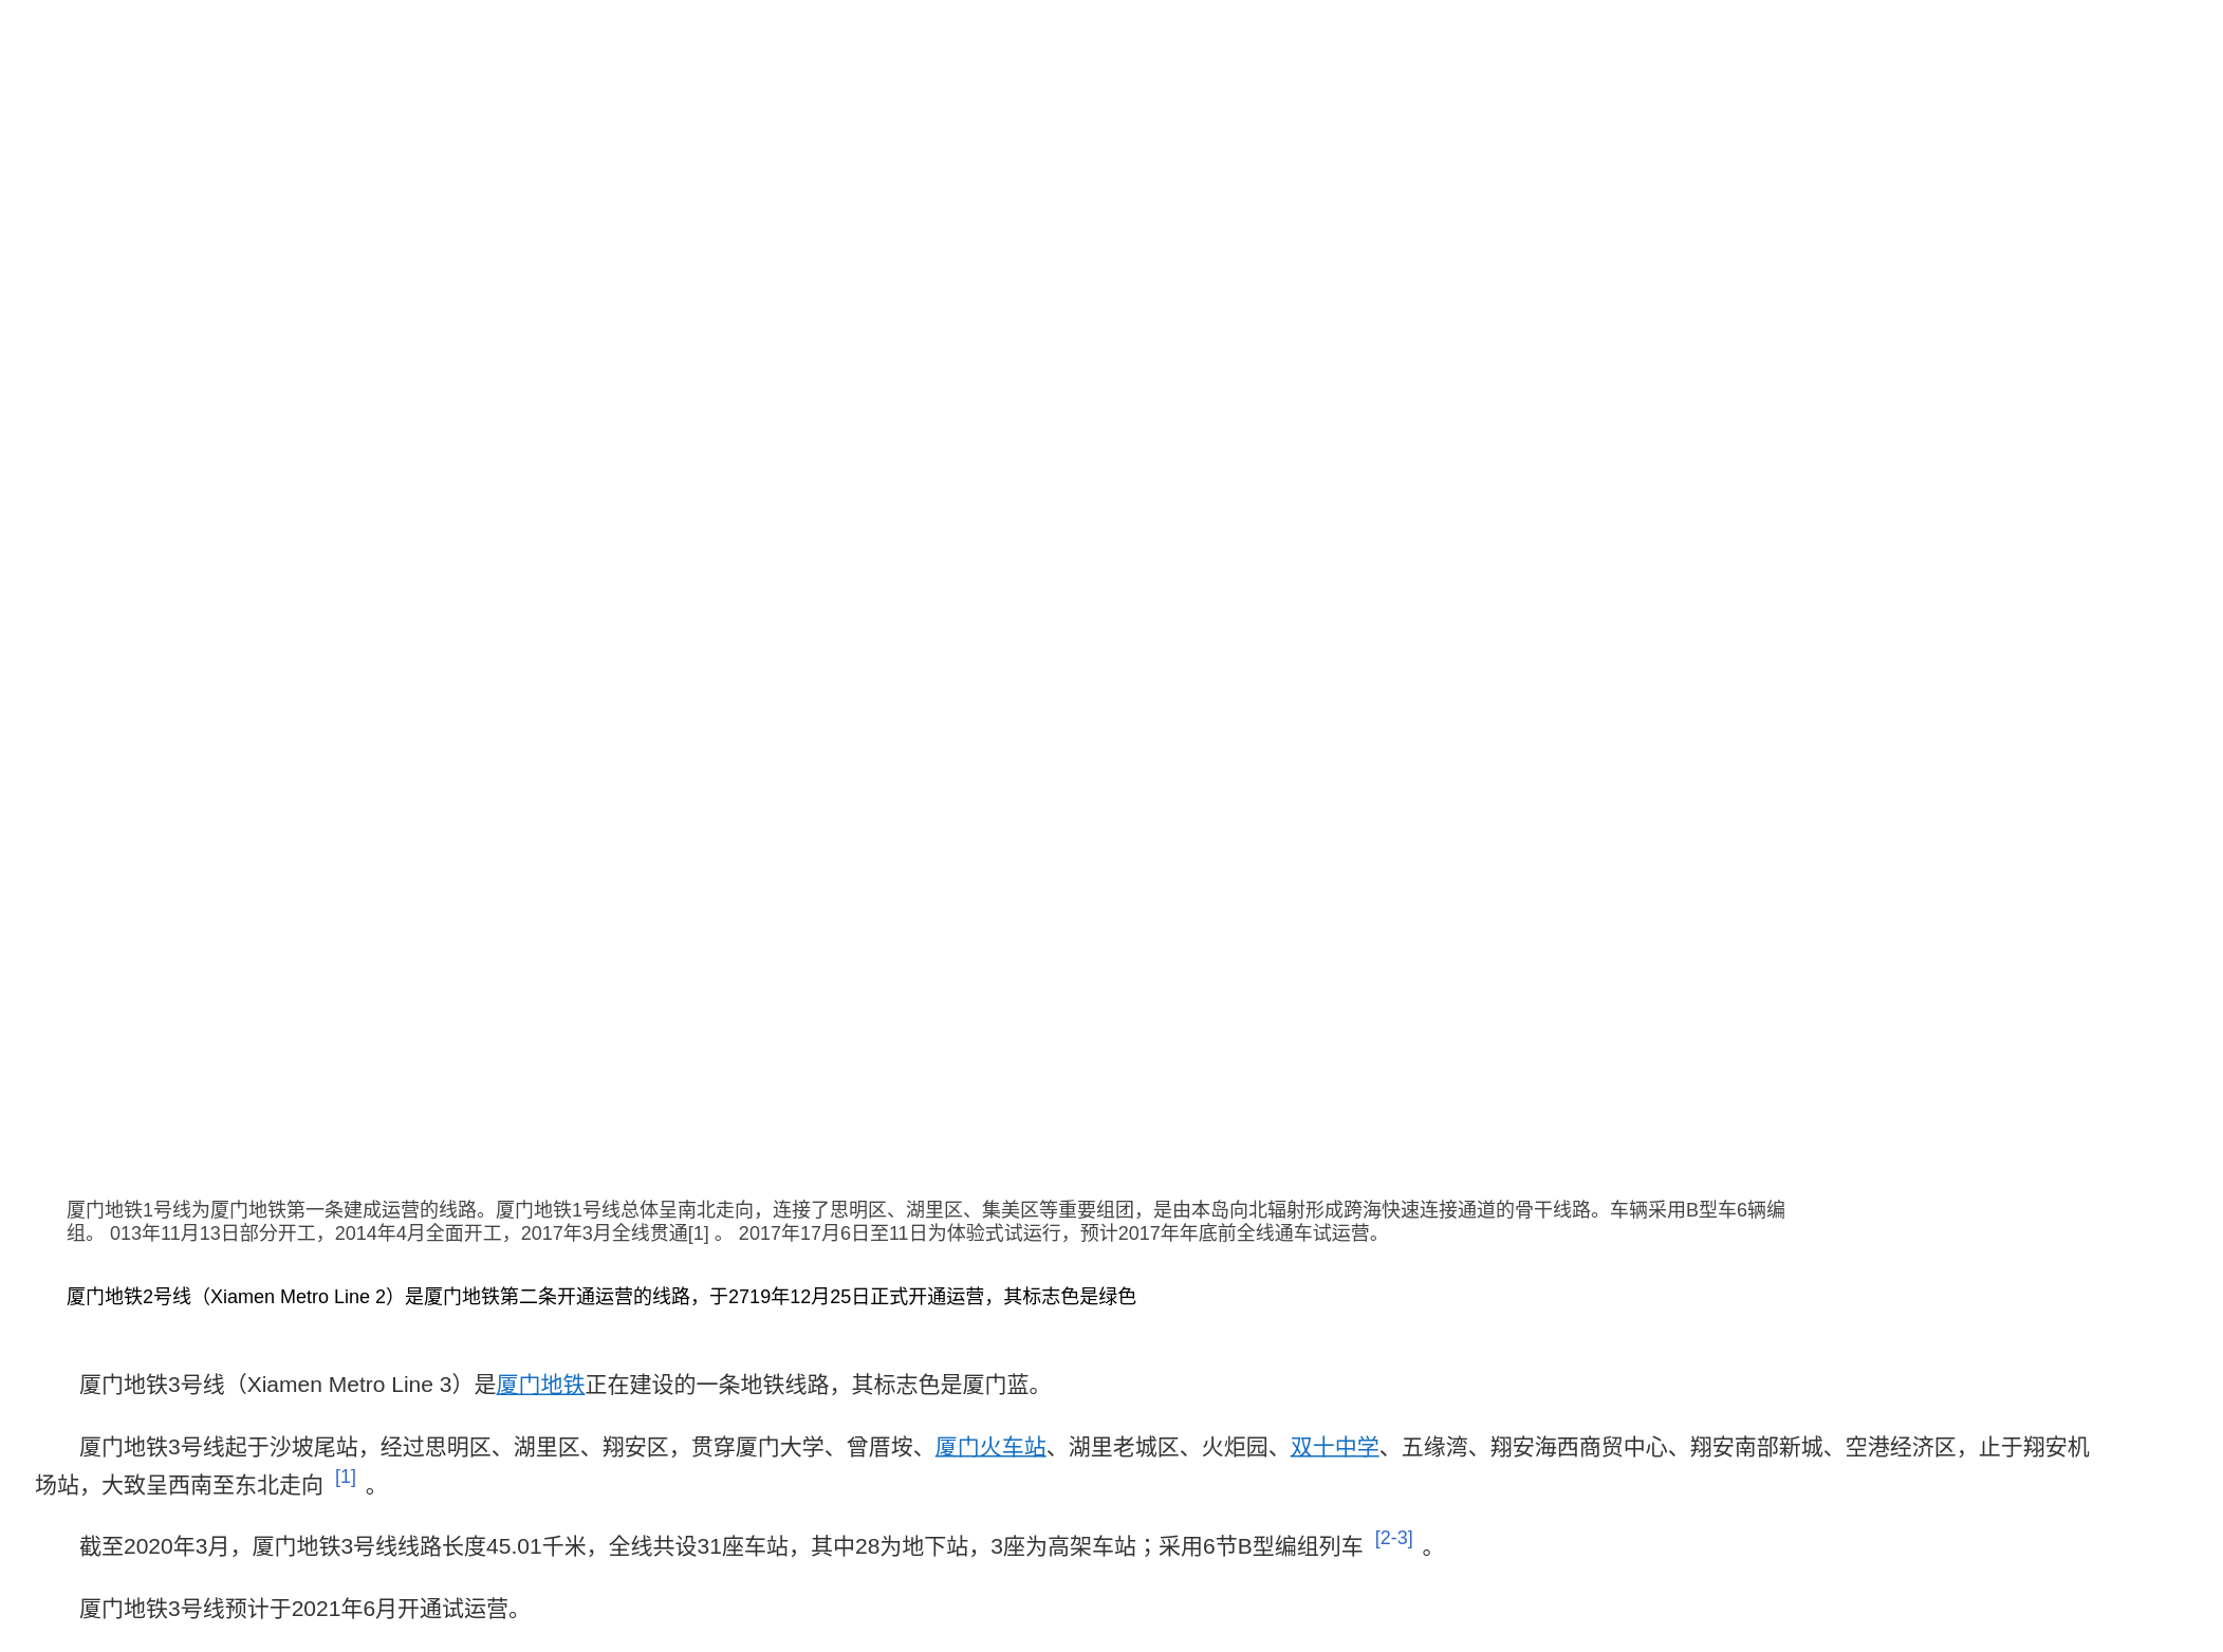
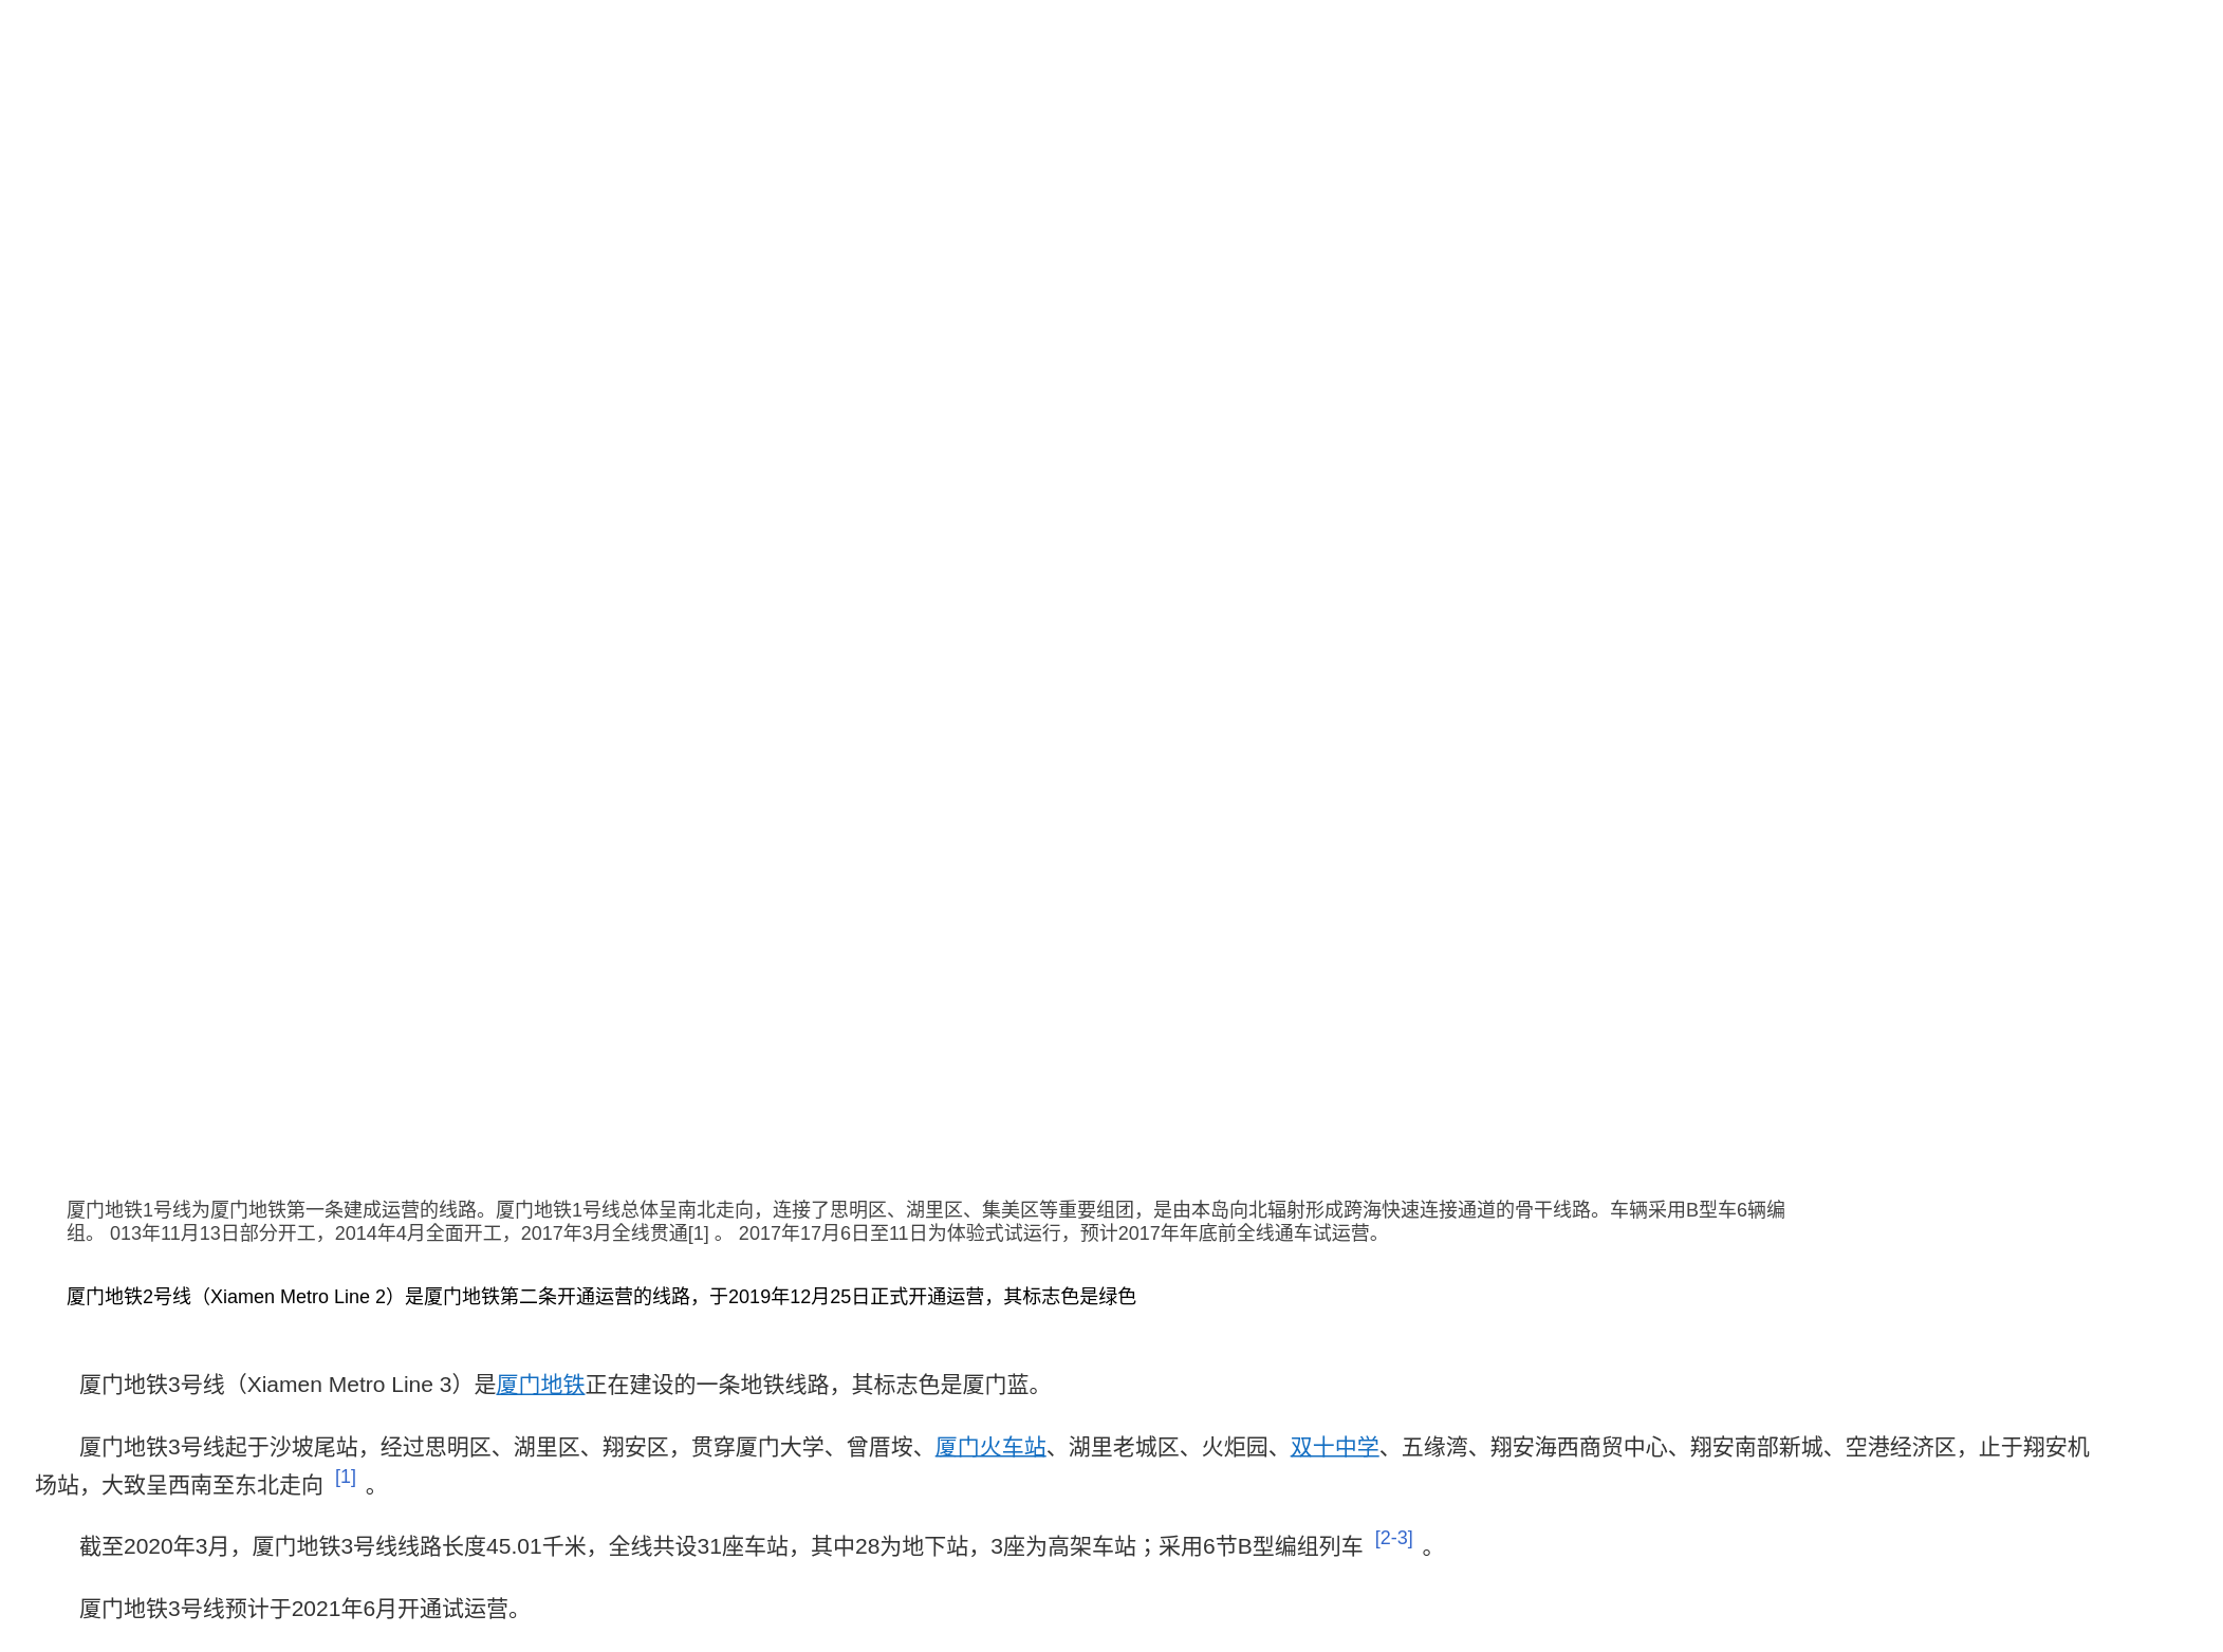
  <mxCell id="0" />
  <mxCell id="1" parent="0" />
  <mxCell id="2" value="" style="shape=image;verticalLabelPosition=bottom;labelBackgroundColor=#ffffff;verticalAlign=top;aspect=fixed;imageAspect=0;image=http://img.8684.cn/intro/plan/1507538301.jpg;" vertex="1" parent="1"><mxGeometry x="40" y="20" width="1340" height="670" as="geometry" /></mxCell>
  <mxCell id="3" value="&lt;span style=&quot;color: rgb(68 , 68 , 68) ; font-family: &amp;quot;arial&amp;quot; , &amp;quot;microsoft yahei&amp;quot; , ; background-color: rgb(255 , 255 , 255)&quot;&gt;厦门地铁1号线为厦门地铁第一条建成运营的线路。厦门地铁1号线总体呈南北走向，连接了思明区、湖里区、集美区等重要组团，是由本岛向北辐射形成跨海快速连接通道的骨干线路。车辆采用B型车6辆编组。 013年11月13日部分开工，2014年4月全面开工，2017年3月全线贯通[1] 。 2017年17月6日至11日为体验式试运行，预计2017年年底前全线通车试运营。&lt;/span&gt;" style="text;html=1;strokeColor=none;fillColor=none;align=left;verticalAlign=middle;whiteSpace=wrap;rounded=0;" vertex="1" parent="1"><mxGeometry x="40" y="730" width="1100" height="80" as="geometry" /></mxCell>
  <mxCell id="4" value="&lt;div class=&quot;para&quot; style=&quot;font-size: 14px ; overflow-wrap: break-word ; color: rgb(51 , 51 , 51) ; margin-bottom: 15px ; text-indent: 28px ; line-height: 24px ; zoom: 1 ; font-family: &amp;quot;arial&amp;quot; , , sans-serif ; background-color: rgb(255 , 255 , 255)&quot;&gt;厦门地铁3号线（Xiamen Metro Line 3）是&lt;a target=&quot;_blank&quot; href=&quot;https://baike.baidu.com/item/%E5%8E%A6%E9%97%A8%E5%9C%B0%E9%93%81/9670725&quot; style=&quot;color: rgb(19 , 110 , 194)&quot;&gt;厦门地铁&lt;/a&gt;正在建设的一条地铁线路，其标志色是厦门蓝。&lt;/div&gt;&lt;div class=&quot;para&quot; style=&quot;font-size: 14px ; overflow-wrap: break-word ; color: rgb(51 , 51 , 51) ; margin-bottom: 15px ; text-indent: 28px ; line-height: 24px ; zoom: 1 ; font-family: &amp;quot;arial&amp;quot; , , sans-serif ; background-color: rgb(255 , 255 , 255)&quot;&gt;厦门地铁3号线起于沙坡尾站，经过思明区、湖里区、翔安区，贯穿厦门大学、曾厝垵、&lt;a target=&quot;_blank&quot; href=&quot;https://baike.baidu.com/item/%E5%8E%A6%E9%97%A8%E7%81%AB%E8%BD%A6%E7%AB%99/9616614&quot; style=&quot;color: rgb(19 , 110 , 194)&quot;&gt;厦门火车站&lt;/a&gt;、湖里老城区、火炬园、&lt;a target=&quot;_blank&quot; href=&quot;https://baike.baidu.com/item/%E5%8F%8C%E5%8D%81%E4%B8%AD%E5%AD%A6/8448240&quot; style=&quot;color: rgb(19 , 110 , 194)&quot;&gt;双十中学&lt;/a&gt;、五缘湾、翔安海西商贸中心、翔安南部新城、空港经济区，止于翔安机场站，大致呈西南至东北走向&lt;span class=&quot;sup--normal&quot; style=&quot;font-size: 12px ; line-height: 0 ; position: relative ; vertical-align: baseline ; top: -0.5em ; margin-left: 2px ; color: rgb(51 , 102 , 204) ; cursor: pointer ; padding: 0px 2px&quot;&gt;&amp;nbsp;[1]&lt;/span&gt;&lt;a class=&quot;sup-anchor&quot; name=&quot;ref_[1]_9692858&quot; style=&quot;color: rgb(19 , 110 , 194) ; position: relative ; top: -50px ; font-size: 0px ; line-height: 0&quot;&gt;&amp;nbsp;&lt;/a&gt;&amp;nbsp;。&lt;/div&gt;&lt;div class=&quot;para&quot; style=&quot;font-size: 14px ; overflow-wrap: break-word ; color: rgb(51 , 51 , 51) ; margin-bottom: 15px ; text-indent: 28px ; line-height: 24px ; zoom: 1 ; font-family: &amp;quot;arial&amp;quot; , , sans-serif ; background-color: rgb(255 , 255 , 255)&quot;&gt;截至2020年3月，厦门地铁3号线线路长度45.01千米，全线共设31座车站，其中28为地下站，3座为高架车站；采用6节B型编组列车&lt;span class=&quot;sup--normal&quot; style=&quot;font-size: 12px ; line-height: 0 ; position: relative ; vertical-align: baseline ; top: -0.5em ; margin-left: 2px ; color: rgb(51 , 102 , 204) ; cursor: pointer ; padding: 0px 2px&quot;&gt;&amp;nbsp;[2-3]&lt;/span&gt;&lt;a class=&quot;sup-anchor&quot; name=&quot;ref_[2-3]_9692858&quot; style=&quot;color: rgb(19 , 110 , 194) ; position: relative ; top: -50px ; font-size: 0px ; line-height: 0&quot;&gt;&amp;nbsp;&lt;/a&gt;&amp;nbsp;。&lt;/div&gt;&lt;div class=&quot;para&quot; style=&quot;font-size: 14px ; overflow-wrap: break-word ; color: rgb(51 , 51 , 51) ; margin-bottom: 15px ; text-indent: 28px ; line-height: 24px ; zoom: 1 ; font-family: &amp;quot;arial&amp;quot; , , sans-serif ; background-color: rgb(255 , 255 , 255)&quot;&gt;厦门地铁3号线预计于2021年6月开通试运营。&lt;/div&gt;" style="text;html=1;strokeColor=none;fillColor=none;align=left;verticalAlign=middle;whiteSpace=wrap;rounded=0;" vertex="1" parent="1"><mxGeometry x="20" y="940" width="1300" height="20" as="geometry" /></mxCell>
- <mxCell id="5" value="&lt;div&gt;&lt;br&gt;&lt;/div&gt;&lt;div&gt;厦门地铁2号线（Xiamen Metro Line 2）是厦门地铁第二条开通运营的线路，于2719年12月25日正式开通运营，其标志色是绿色&lt;/div&gt;" style="text;html=1;strokeColor=none;fillColor=none;align=left;verticalAlign=middle;whiteSpace=wrap;rounded=0;" vertex="1" parent="1"><mxGeometry x="40" y="800" width="910" height="20" as="geometry" /></mxCell>
+ <mxCell id="5" value="&lt;div&gt;&lt;br&gt;&lt;/div&gt;&lt;div&gt;厦门地铁2号线（Xiamen Metro Line 2）是厦门地铁第二条开通运营的线路，于2019年12月25日正式开通运营，其标志色是绿色&lt;/div&gt;" style="text;html=1;strokeColor=none;fillColor=none;align=left;verticalAlign=middle;whiteSpace=wrap;rounded=0;" vertex="1" parent="1"><mxGeometry x="40" y="800" width="910" height="20" as="geometry" /></mxCell>
